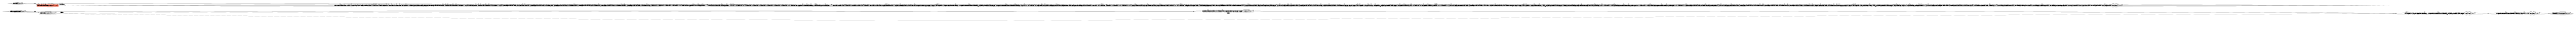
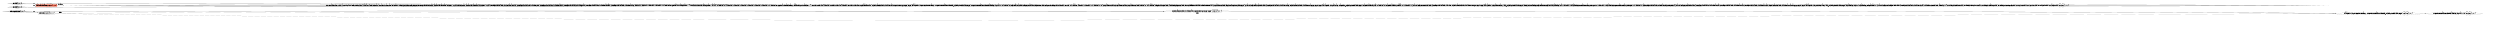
  digraph {
    rankdir=LR
    node [fillcolor=lightgray shape=ellipse style=filled]
    edge [style=bold]
-   n1 [label="binder.bind().in()@@@6@@@['0', '0', '1']"]
    n2 [fillcolor=white label="rowIngestionMetersHandlerProviderBinder.addBinding(\"dropwizard\").to().in()@@@5@@@['0', '0', '1']"]
    n3 [label="return ImmutableList.of(new Module(){@Override public void configure(Binder binder){if (standalone) {binder.bindConstant().annotatedWith(Names.named(\"serviceName\")).to(IndexingServiceSelectorConfig.DEFAULT_SERVICE_NAME)binder.bindConstant().annotatedWith(Names.named(\"servicePort\")).to(8090)binder.bindConstant().annotatedWith(Names.named(\"tlsServicePort\")).to(8290)}JsonConfigProvider.bind(binder,\"druid.coordinator.asOverlord\",)JsonConfigProvider.bind(binder,\"druid.indexer.queue\",)JsonConfigProvider.bind(binder,\"druid.indexer.tasklock\",)JsonConfigProvider.bind(binder,\"druid.indexer.task\",)JsonConfigProvider.bind(binder,\"druid.indexer.task.default\",)JsonConfigProvider.bind(binder,\"druid.indexer.auditlog\",)binder.bind().in()binder.bind().to()binder.bind().to()binder.bind().to().in()binder.bind(new TypeLiteral<List<TaskLogStreamer>>(){}).toProvider(new ListProvider<TaskLogStreamer>().add().add()).in()binder.bind().to().in()binder.bind().in()binder.bind().in()binder.bind().in()binder.bind().in()binder.bind().in()binder.bind().to().in()binder.bind(new TypeLiteral<IndexTaskClientFactory<ParallelIndexSupervisorTaskClient>>(){}).toProvider(Providers.of(null))binder.bind().toProvider(Providers.of(null))binder.bind().toProvider(Providers.of(new NoopChatHandlerProvider()))PolyBind.createChoice(binder,\"druid.indexer.task.rowIngestionMeters.type\",Key.get(),Key.get())final MapBinder<String,RowIngestionMetersFactory> rowIngestionMetersHandlerProviderBinder = PolyBind.optionBinder(binder,Key.get())rowIngestionMetersHandlerProviderBinder.addBinding(\"dropwizard\").to().in()binder.bind().in()configureTaskStorage(binder)configureAutoscale(binder)configureRunners(binder)configureOverlordHelpers(binder)binder.bind().toProvider().in()if (standalone) {binder.bind().in()binder.bind().to().in()binder.bind().to().in()}Jerseys.addResource(binder,)Jerseys.addResource(binder,)Jerseys.addResource(binder,)binder.bind().to().in()if (standalone) {LifecycleModule.register(binder,)}bindNodeRoleAndAnnouncer(binder,,DiscoverySideEffectsProvider.builder(NodeRole.OVERLORD).build())Jerseys.addResource(binder,)LifecycleModule.registerKey(binder,Key.get())}private void configureTaskStorage(Binder binder){JsonConfigProvider.bind(binder,\"druid.indexer.storage\",)PolyBind.createChoice(binder,\"druid.indexer.storage.type\",Key.get(),Key.get())final MapBinder<String,TaskStorage> storageBinder = PolyBind.optionBinder(binder,Key.get())storageBinder.addBinding(\"local\").to()binder.bind().in()storageBinder.addBinding(\"metadata\").to().in()binder.bind().in()}private void configureRunners(Binder binder){JsonConfigProvider.bind(binder,\"druid.worker\",)PolyBind.createChoice(binder,\"druid.indexer.runner.type\",Key.get(),Key.get())final MapBinder<String,TaskRunnerFactory> biddy = PolyBind.optionBinder(binder,Key.get())IndexingServiceModuleHelper.configureTaskRunnerConfigs(binder)biddy.addBinding(\"local\").to()binder.bind().in()biddy.addBinding(RemoteTaskRunnerFactory.TYPE_NAME).to().in()binder.bind().in()biddy.addBinding(HttpRemoteTaskRunnerFactory.TYPE_NAME).to().in()binder.bind().in()JacksonConfigProvider.bind(binder,WorkerBehaviorConfig.CONFIG_KEY,,null)}private void configureAutoscale(Binder binder){JsonConfigProvider.bind(binder,\"druid.indexer.autoscale\",)JsonConfigProvider.bind(binder,\"druid.indexer.autoscale\",)JsonConfigProvider.bind(binder,\"druid.indexer.autoscale\",)PolyBind.createChoice(binder,\"druid.indexer.autoscale.strategy.type\",Key.get(),Key.get())final MapBinder<String,ProvisioningStrategy> biddy = PolyBind.optionBinder(binder,Key.get())biddy.addBinding(\"simple\").to()biddy.addBinding(\"pendingTaskBased\").to()}private void configureOverlordHelpers(Binder binder){JsonConfigProvider.bind(binder,\"druid.indexer.logs.kill\",)Multibinder.newSetBinder(binder,).addBinding().to()}},new IndexingServiceFirehoseModule(),new IndexingServiceInputSourceModule(),new IndexingServiceTaskLogsModule(),new IndexingServiceTuningConfigModule(),new InputSourceModule(),new SupervisorModule(),new LookupSerdeModule(),new SamplerModule())@@@3@@@['1', '1', '0']"]
    n4 [fillcolor=white label="PolyBind.createChoice(binder,\"druid.indexer.task.rowIngestionMeters.type\",Key.get(),Key.get())@@@3@@@['0', '0', '1']"]
    n5 [fillcolor=white label="final MapBinder<String,RowIngestionMetersFactory> rowIngestionMetersHandlerProviderBinder = PolyBind.optionBinder(binder,Key.get())@@@4@@@['0', '0', '1']"]
    n6 [fillcolor=tomato label="final boolean standalone@@@2@@@['1', '1', '0']" shape=box]
    n7 [label="getModules['1', '0', '0']" shape=diamond]
+   n8 [label="getModules['0', '1', '0']" shape=diamond]
    n9 [fillcolor=white label="Binder binder@@@2@@@['0', '0', '1']" shape=box]
    n10 [label="bindRowIngestionMeters['0', '0', '1']" shape=diamond]
-   n2 -> n1
    n4 -> n5
    n5 -> n2
    n6 -> n3 [label=standalone style=solid]
    n7 -> n3
    n7 -> n6 [label=true style=dotted]
+   n8 -> n3
+   n8 -> n6 [label=true style=dotted]
    n9 -> n4 [label=binder style=solid]
    n9 -> n5 [label=binder style=solid]
    n10 -> n4
    n10 -> n9 [label=true]
  }
